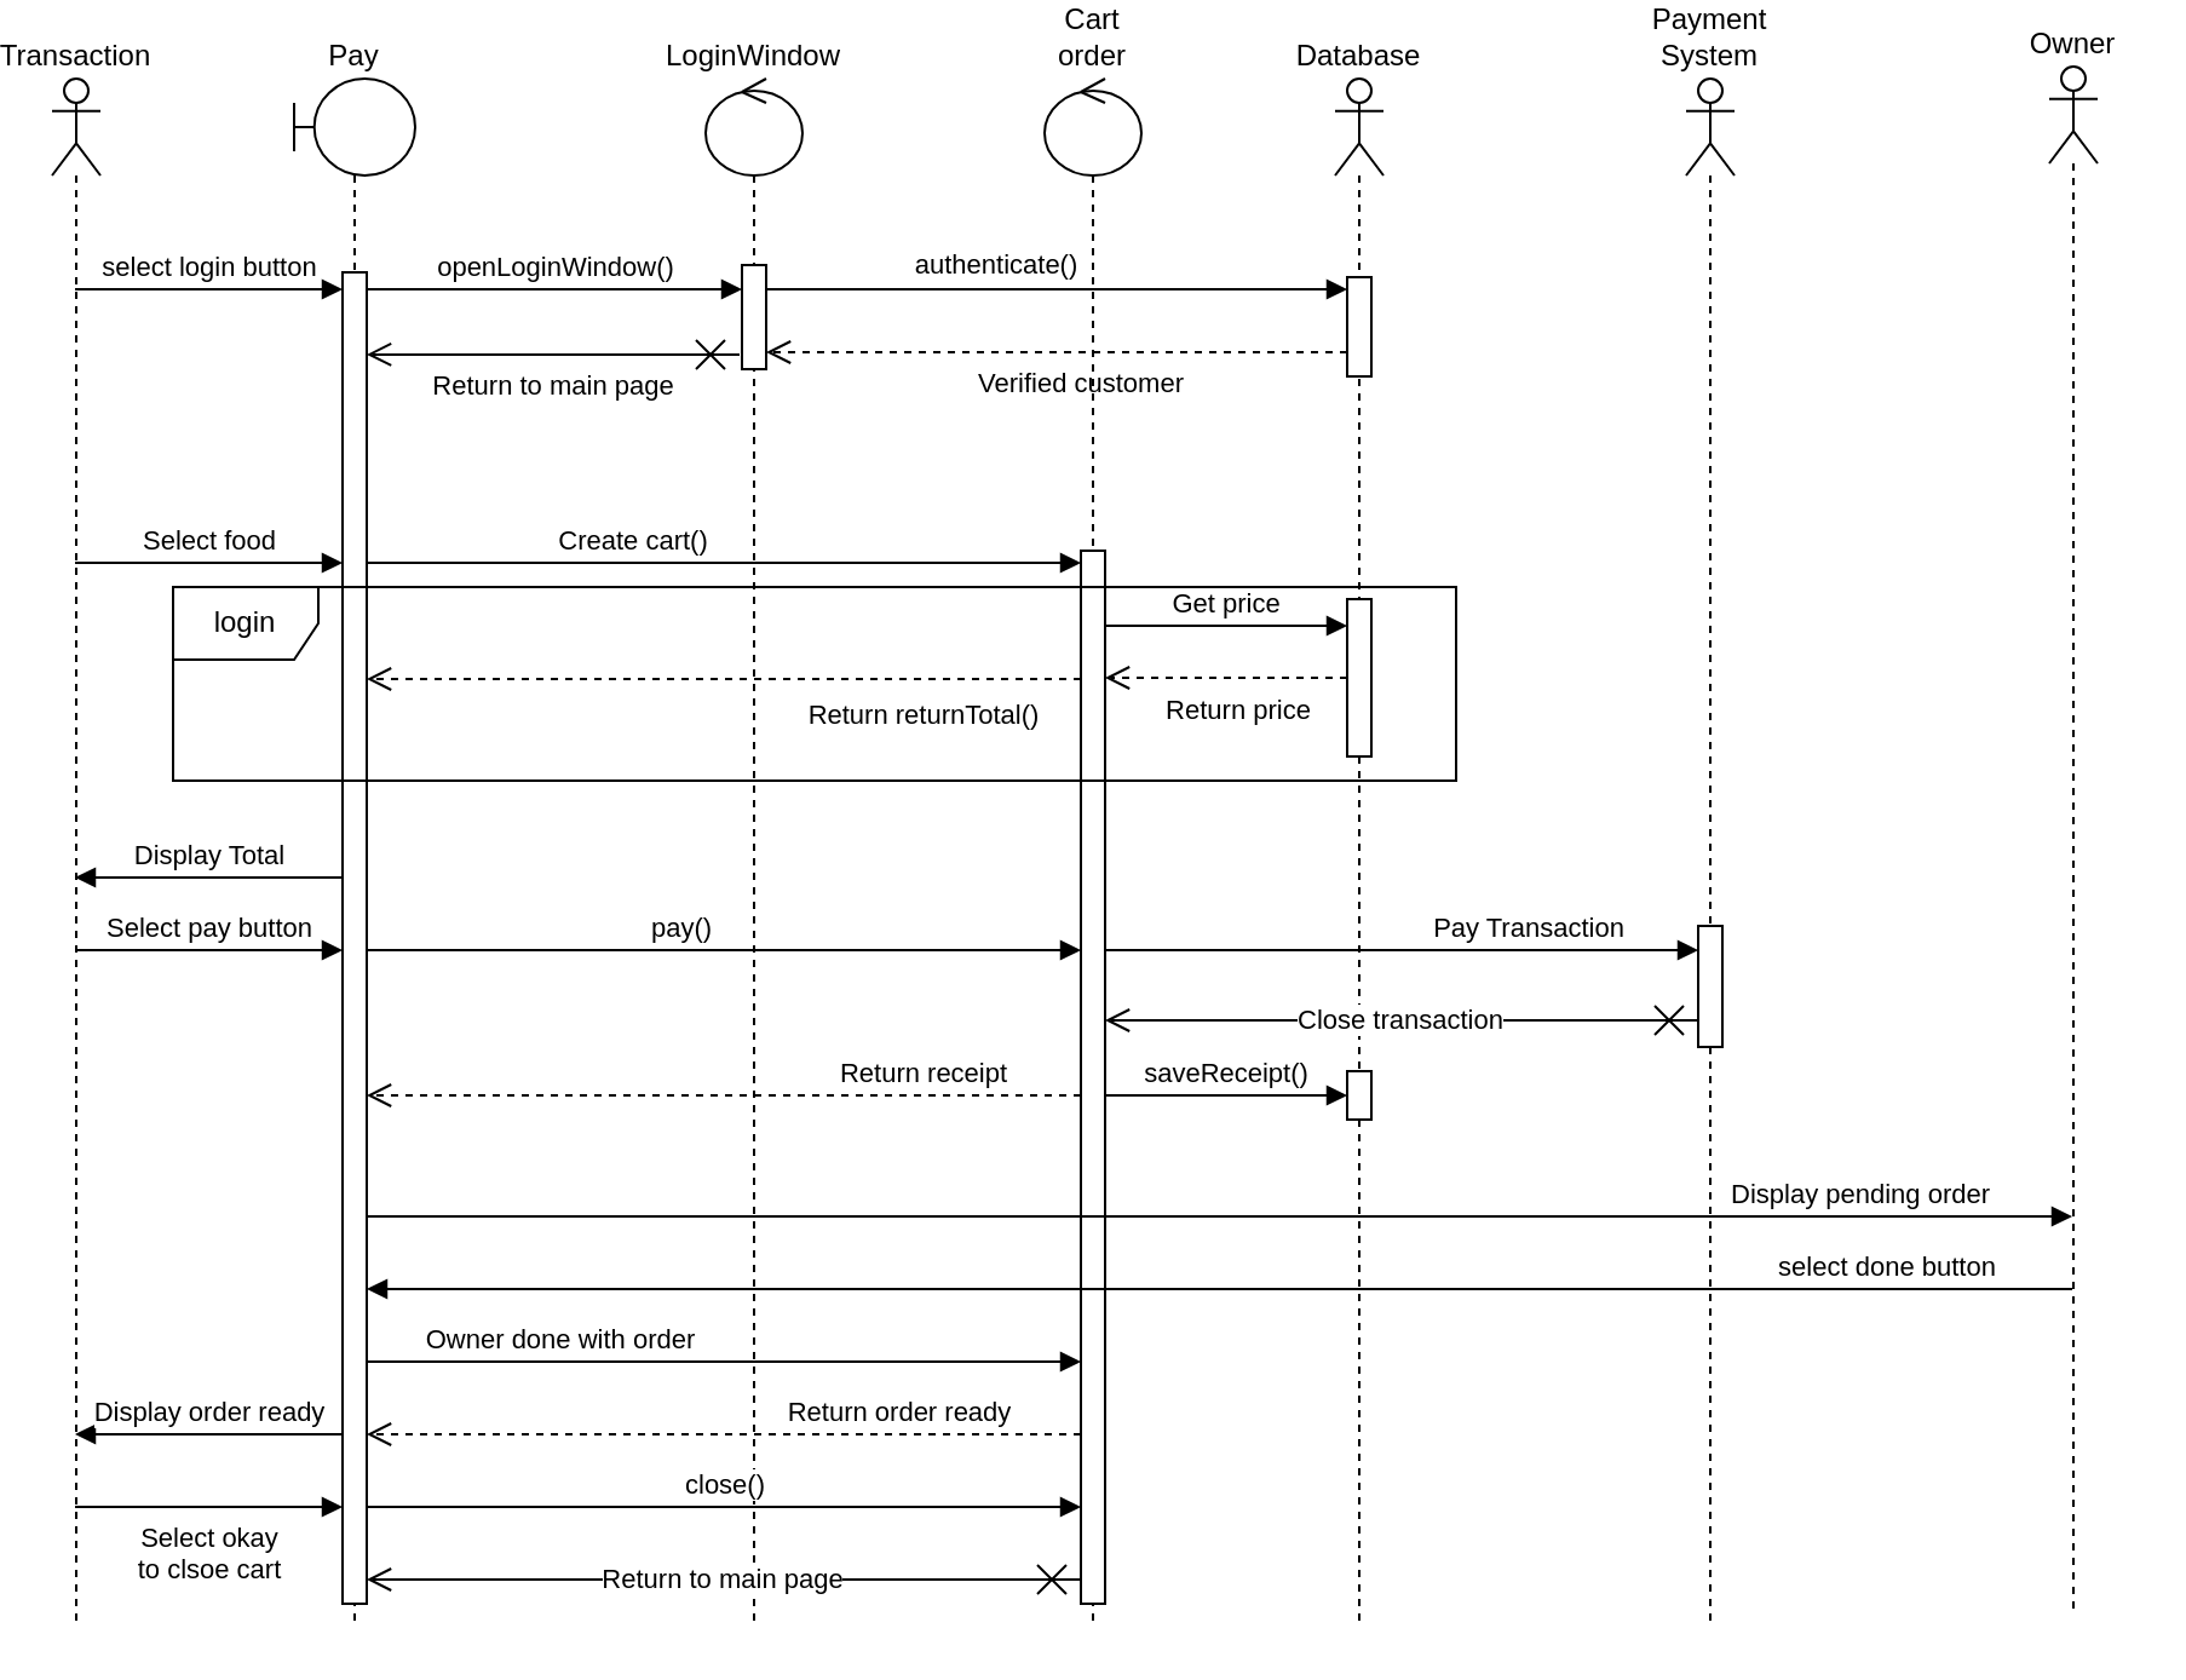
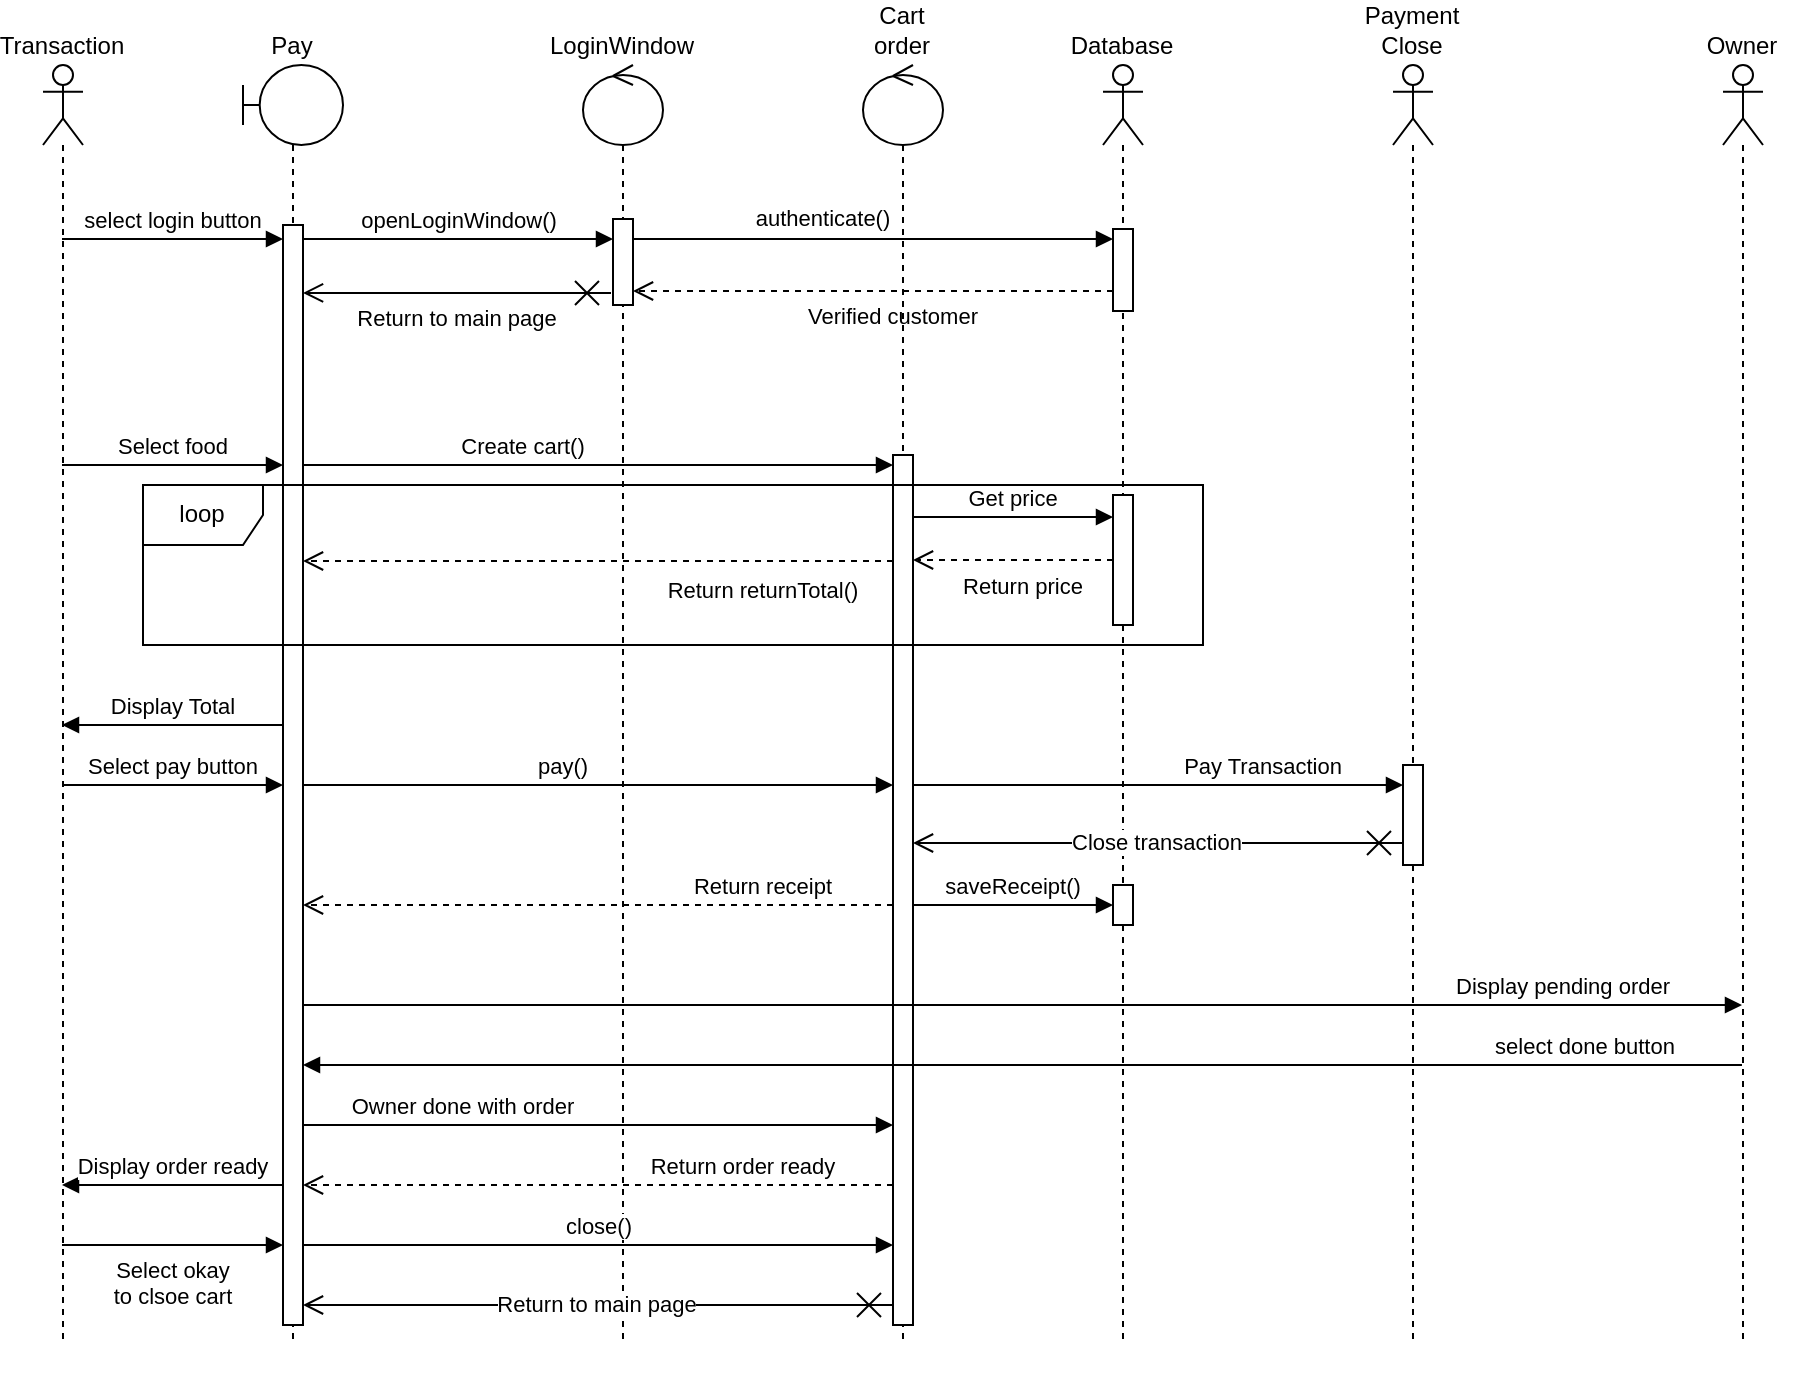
  <mxCell id="0" />
  <mxCell id="1" parent="0" />
  <mxCell id="2" value="Transaction" style="shape=umlLifeline;participant=umlActor;perimeter=lifelinePerimeter;whiteSpace=wrap;html=1;container=1;collapsible=0;recursiveResize=0;verticalAlign=bottom;spacingTop=36;outlineConnect=0;size=40;gradientColor=none;horizontal=1;labelPosition=center;verticalLabelPosition=top;align=center;" parent="1" vertex="1"><mxGeometry x="20" y="20" width="20" height="640" as="geometry" /></mxCell>
  <mxCell id="3" value="LoginWindow" style="shape=umlLifeline;participant=umlControl;perimeter=lifelinePerimeter;whiteSpace=wrap;html=1;container=1;collapsible=0;recursiveResize=0;verticalAlign=bottom;spacingTop=36;outlineConnect=0;labelPosition=center;verticalLabelPosition=top;align=center;" parent="1" vertex="1"><mxGeometry x="290" y="20" width="40" height="640" as="geometry" /></mxCell>
  <mxCell id="4" value="" style="html=1;points=[];perimeter=orthogonalPerimeter;" parent="3" vertex="1"><mxGeometry x="15" y="77" width="10" height="43" as="geometry" /></mxCell>
  <mxCell id="5" value="Pay" style="shape=umlLifeline;participant=umlBoundary;perimeter=lifelinePerimeter;whiteSpace=wrap;html=1;container=1;collapsible=0;recursiveResize=0;verticalAlign=bottom;spacingTop=36;outlineConnect=0;labelPosition=center;verticalLabelPosition=top;align=center;" parent="1" vertex="1"><mxGeometry x="120" y="20" width="50" height="640" as="geometry" /></mxCell>
  <mxCell id="6" value="" style="html=1;points=[];perimeter=orthogonalPerimeter;" parent="5" vertex="1"><mxGeometry x="20" y="80" width="10" height="550" as="geometry" /></mxCell>
  <mxCell id="7" value="openLoginWindow()" style="html=1;verticalAlign=bottom;endArrow=block;rounded=0;" parent="1" source="6" target="4" edge="1"><mxGeometry width="80" relative="1" as="geometry"><mxPoint x="173" y="122" as="sourcePoint" /><mxPoint x="284" y="122" as="targetPoint" /><Array as="points"><mxPoint x="255" y="107" /></Array></mxGeometry></mxCell>
  <mxCell id="8" value="select login button" style="html=1;verticalAlign=bottom;endArrow=block;rounded=0;" parent="1" source="2" target="6" edge="1"><mxGeometry width="80" relative="1" as="geometry"><mxPoint x="50" y="110" as="sourcePoint" /><mxPoint x="111" y="113" as="targetPoint" /><Array as="points"><mxPoint x="120" y="107" /></Array></mxGeometry></mxCell>
  <mxCell id="9" value="authenticate()" style="html=1;verticalAlign=bottom;endArrow=block;rounded=0;" parent="1" source="4" target="12" edge="1"><mxGeometry x="-0.208" y="1" width="80" relative="1" as="geometry"><mxPoint x="362" y="105" as="sourcePoint" /><mxPoint x="528" y="105" as="targetPoint" /><mxPoint as="offset" /><Array as="points"><mxPoint x="513" y="107" /></Array></mxGeometry></mxCell>
  <mxCell id="10" value="Verified customer" style="html=1;verticalAlign=top;endArrow=open;dashed=1;endSize=8;rounded=0;labelPosition=center;verticalLabelPosition=bottom;align=center;" parent="1" source="12" target="4" edge="1"><mxGeometry x="-0.086" relative="1" as="geometry"><mxPoint x="451" y="150" as="sourcePoint" /><mxPoint x="334" y="137" as="targetPoint" /><Array as="points"><mxPoint x="517" y="133" /></Array><mxPoint as="offset" /></mxGeometry></mxCell>
  <mxCell id="11" value="Database" style="shape=umlLifeline;participant=umlActor;perimeter=lifelinePerimeter;whiteSpace=wrap;html=1;container=1;collapsible=0;recursiveResize=0;verticalAlign=bottom;spacingTop=36;outlineConnect=0;labelPosition=center;verticalLabelPosition=top;align=center;" parent="1" vertex="1"><mxGeometry x="550" y="20" width="20" height="640" as="geometry" /></mxCell>
  <mxCell id="12" value="" style="html=1;points=[];perimeter=orthogonalPerimeter;" parent="11" vertex="1"><mxGeometry x="5" y="82" width="10" height="41" as="geometry" /></mxCell>
  <mxCell id="13" value="" style="html=1;points=[];perimeter=orthogonalPerimeter;" parent="11" vertex="1"><mxGeometry x="5" y="215" width="10" height="65" as="geometry" /></mxCell>
  <mxCell id="14" value="" style="html=1;points=[];perimeter=orthogonalPerimeter;" parent="11" vertex="1"><mxGeometry x="5" y="410" width="10" height="20" as="geometry" /></mxCell>
  <mxCell id="15" value="Select food" style="html=1;verticalAlign=bottom;endArrow=block;rounded=0;" parent="1" source="2" target="6" edge="1"><mxGeometry width="80" relative="1" as="geometry"><mxPoint x="50" y="200" as="sourcePoint" /><mxPoint x="130" y="200" as="targetPoint" /><Array as="points"><mxPoint x="120" y="220" /></Array></mxGeometry></mxCell>
  <mxCell id="16" value="Create cart()" style="html=1;verticalAlign=bottom;endArrow=block;rounded=0;" parent="1" source="6" target="18" edge="1"><mxGeometry x="-0.254" width="80" relative="1" as="geometry"><mxPoint x="190" y="244.5" as="sourcePoint" /><mxPoint x="270" y="244.5" as="targetPoint" /><Array as="points"><mxPoint x="300" y="220" /></Array><mxPoint as="offset" /></mxGeometry></mxCell>
  <mxCell id="17" value="Cart order" style="shape=umlLifeline;participant=umlControl;perimeter=lifelinePerimeter;whiteSpace=wrap;html=1;container=1;collapsible=0;recursiveResize=0;verticalAlign=bottom;spacingTop=36;outlineConnect=0;labelPosition=center;verticalLabelPosition=top;align=center;" parent="1" vertex="1"><mxGeometry x="430" y="20" width="40" height="640" as="geometry" /></mxCell>
  <mxCell id="18" value="" style="html=1;points=[];perimeter=orthogonalPerimeter;" parent="17" vertex="1"><mxGeometry x="15" y="195" width="10" height="435" as="geometry" /></mxCell>
  <mxCell id="19" value="Get price" style="html=1;verticalAlign=bottom;endArrow=block;rounded=0;" parent="1" source="18" target="13" edge="1"><mxGeometry width="80" relative="1" as="geometry"><mxPoint x="460" y="280" as="sourcePoint" /><mxPoint x="540" y="280" as="targetPoint" /><Array as="points"><mxPoint x="483" y="246" /></Array></mxGeometry></mxCell>
  <mxCell id="20" value="Return price" style="html=1;verticalAlign=top;endArrow=open;dashed=1;endSize=8;rounded=0;labelPosition=center;verticalLabelPosition=bottom;align=center;" parent="1" source="13" target="18" edge="1"><mxGeometry x="-0.1" relative="1" as="geometry"><mxPoint x="520" y="300" as="sourcePoint" /><mxPoint x="460" y="290" as="targetPoint" /><mxPoint as="offset" /></mxGeometry></mxCell>
  <mxCell id="21" value="Return returnTotal()" style="html=1;verticalAlign=top;endArrow=open;dashed=1;endSize=8;rounded=0;labelPosition=center;verticalLabelPosition=bottom;align=center;" parent="1" source="18" target="6" edge="1"><mxGeometry x="-0.559" y="2" relative="1" as="geometry"><mxPoint x="260" y="360" as="sourcePoint" /><mxPoint x="150" y="360" as="targetPoint" /><Array as="points"><mxPoint x="237" y="268" /></Array><mxPoint as="offset" /></mxGeometry></mxCell>
- <mxCell id="22" value="login" style="shape=umlFrame;whiteSpace=wrap;html=1;" parent="1" vertex="1"><mxGeometry x="70" y="230" width="530" height="80" as="geometry" /></mxCell>
+ <mxCell id="22" value="loop" style="shape=umlFrame;whiteSpace=wrap;html=1;" parent="1" vertex="1"><mxGeometry x="70" y="230" width="530" height="80" as="geometry" /></mxCell>
  <mxCell id="23" value="Display Total" style="html=1;verticalAlign=bottom;endArrow=block;rounded=0;" parent="1" source="6" target="2" edge="1"><mxGeometry width="80" relative="1" as="geometry"><mxPoint x="122" y="360" as="sourcePoint" /><mxPoint x="70" y="360" as="targetPoint" /><Array as="points"><mxPoint x="120" y="350" /></Array></mxGeometry></mxCell>
  <mxCell id="24" value="Select pay button" style="html=1;verticalAlign=bottom;endArrow=block;rounded=0;" parent="1" source="2" target="6" edge="1"><mxGeometry width="80" relative="1" as="geometry"><mxPoint x="50" y="388" as="sourcePoint" /><mxPoint x="130" y="388" as="targetPoint" /><Array as="points"><mxPoint x="100" y="380" /></Array></mxGeometry></mxCell>
- <mxCell id="25" value="Payment System" style="shape=umlLifeline;participant=umlActor;perimeter=lifelinePerimeter;whiteSpace=wrap;html=1;container=1;collapsible=0;recursiveResize=0;verticalAlign=bottom;spacingTop=36;outlineConnect=0;labelPosition=center;verticalLabelPosition=top;align=center;" parent="1" vertex="1"><mxGeometry x="695" y="20" width="20" height="640" as="geometry" /></mxCell>
+ <mxCell id="25" value="Payment Close" style="shape=umlLifeline;participant=umlActor;perimeter=lifelinePerimeter;whiteSpace=wrap;html=1;container=1;collapsible=0;recursiveResize=0;verticalAlign=bottom;spacingTop=36;outlineConnect=0;labelPosition=center;verticalLabelPosition=top;align=center;" parent="1" vertex="1"><mxGeometry x="695" y="20" width="20" height="640" as="geometry" /></mxCell>
  <mxCell id="26" value="" style="html=1;points=[];perimeter=orthogonalPerimeter;" parent="25" vertex="1"><mxGeometry x="5" y="350" width="10" height="50" as="geometry" /></mxCell>
  <mxCell id="27" value="pay()" style="html=1;verticalAlign=bottom;endArrow=block;rounded=0;" parent="1" source="6" target="18" edge="1"><mxGeometry x="-0.119" width="80" relative="1" as="geometry"><mxPoint x="210" y="350" as="sourcePoint" /><mxPoint x="290" y="350" as="targetPoint" /><Array as="points"><mxPoint x="390" y="380" /></Array><mxPoint as="offset" /></mxGeometry></mxCell>
- <mxCell id="28" value="Owner" style="shape=umlLifeline;participant=umlActor;perimeter=lifelinePerimeter;whiteSpace=wrap;html=1;container=1;collapsible=0;recursiveResize=0;verticalAlign=bottom;spacingTop=36;outlineConnect=0;labelPosition=center;verticalLabelPosition=top;align=center;" parent="1" vertex="1"><mxGeometry x="845" y="15" width="20" height="640" as="geometry" /></mxCell>
+ <mxCell id="28" value="Owner" style="shape=umlLifeline;participant=umlActor;perimeter=lifelinePerimeter;whiteSpace=wrap;html=1;container=1;collapsible=0;recursiveResize=0;verticalAlign=bottom;spacingTop=36;outlineConnect=0;labelPosition=center;verticalLabelPosition=top;align=center;" parent="1" vertex="1"><mxGeometry x="860" y="20" width="20" height="640" as="geometry" /></mxCell>
  <mxCell id="29" value="Return receipt" style="html=1;verticalAlign=bottom;endArrow=open;dashed=1;endSize=8;rounded=0;" parent="1" source="18" target="6" edge="1"><mxGeometry x="-0.559" relative="1" as="geometry"><mxPoint x="380" y="410" as="sourcePoint" /><mxPoint x="300" y="410" as="targetPoint" /><Array as="points"><mxPoint x="360" y="440" /></Array><mxPoint as="offset" /></mxGeometry></mxCell>
  <mxCell id="30" value="Pay Transaction" style="html=1;verticalAlign=bottom;endArrow=block;rounded=0;" parent="1" source="18" target="26" edge="1"><mxGeometry x="0.429" width="80" relative="1" as="geometry"><mxPoint x="520" y="350" as="sourcePoint" /><mxPoint x="600" y="350" as="targetPoint" /><Array as="points"><mxPoint x="660" y="380" /></Array><mxPoint as="offset" /></mxGeometry></mxCell>
  <mxCell id="31" value="Display pending order" style="html=1;verticalAlign=bottom;endArrow=block;rounded=0;" parent="1" source="6" target="28" edge="1"><mxGeometry x="0.751" width="80" relative="1" as="geometry"><mxPoint x="160" y="480" as="sourcePoint" /><mxPoint x="390" y="480" as="targetPoint" /><Array as="points"><mxPoint x="810" y="490" /></Array><mxPoint as="offset" /></mxGeometry></mxCell>
  <mxCell id="32" value="select done button" style="html=1;verticalAlign=bottom;endArrow=block;rounded=0;" parent="1" source="28" target="6" edge="1"><mxGeometry x="-0.779" width="80" relative="1" as="geometry"><mxPoint x="640" y="520" as="sourcePoint" /><mxPoint x="540" y="520" as="targetPoint" /><Array as="points"><mxPoint x="800" y="520" /></Array><mxPoint x="1" as="offset" /></mxGeometry></mxCell>
  <mxCell id="33" value="saveReceipt()" style="html=1;verticalAlign=bottom;endArrow=block;rounded=0;" parent="1" source="18" target="14" edge="1"><mxGeometry width="80" relative="1" as="geometry"><mxPoint x="470" y="440" as="sourcePoint" /><mxPoint x="550" y="440" as="targetPoint" /><Array as="points"><mxPoint x="490" y="440" /></Array></mxGeometry></mxCell>
  <mxCell id="34" value="Return order ready" style="html=1;verticalAlign=bottom;endArrow=open;dashed=1;endSize=8;rounded=0;" parent="1" source="18" target="6" edge="1"><mxGeometry x="-0.491" relative="1" as="geometry"><mxPoint x="395" y="580" as="sourcePoint" /><mxPoint x="225" y="580" as="targetPoint" /><Array as="points"><mxPoint x="400" y="580" /></Array><mxPoint as="offset" /></mxGeometry></mxCell>
  <mxCell id="35" value="Display order ready" style="html=1;verticalAlign=bottom;endArrow=block;rounded=0;" parent="1" source="6" target="2" edge="1"><mxGeometry width="80" relative="1" as="geometry"><mxPoint x="120" y="580" as="sourcePoint" /><mxPoint x="60" y="580" as="targetPoint" /><Array as="points"><mxPoint x="100" y="580" /></Array></mxGeometry></mxCell>
  <mxCell id="36" value="Owner done with order" style="html=1;verticalAlign=bottom;endArrow=block;rounded=0;" parent="1" source="6" target="18" edge="1"><mxGeometry x="-0.458" width="80" relative="1" as="geometry"><mxPoint x="280" y="560" as="sourcePoint" /><mxPoint x="360" y="560" as="targetPoint" /><Array as="points"><mxPoint x="400" y="550" /></Array><mxPoint as="offset" /></mxGeometry></mxCell>
  <mxCell id="37" value="Return to main page" style="endArrow=open;startArrow=cross;endFill=0;startFill=0;endSize=8;startSize=10;html=1;rounded=0;labelPosition=center;verticalLabelPosition=bottom;align=center;verticalAlign=top;exitX=-0.1;exitY=0.86;exitDx=0;exitDy=0;exitPerimeter=0;" edge="1" parent="1" source="4" target="6"><mxGeometry width="160" relative="1" as="geometry"><mxPoint x="305" y="159" as="sourcePoint" /><mxPoint x="152" y="159" as="targetPoint" /></mxGeometry></mxCell>
  <mxCell id="38" value="Close transaction" style="endArrow=open;startArrow=cross;endFill=0;startFill=0;endSize=8;startSize=10;html=1;rounded=0;" edge="1" parent="1" source="26" target="18"><mxGeometry width="160" relative="1" as="geometry"><mxPoint x="646" y="407" as="sourcePoint" /><mxPoint x="493" y="407" as="targetPoint" /><Array as="points"><mxPoint x="655" y="409" /></Array></mxGeometry></mxCell>
  <mxCell id="39" value="Select okay&lt;br&gt;to clsoe cart" style="html=1;verticalAlign=top;endArrow=block;rounded=0;labelPosition=center;verticalLabelPosition=bottom;align=center;" edge="1" parent="1" source="2" target="6"><mxGeometry width="80" relative="1" as="geometry"><mxPoint x="45" y="659" as="sourcePoint" /><mxPoint x="125" y="659" as="targetPoint" /><Array as="points"><mxPoint x="100" y="610" /></Array></mxGeometry></mxCell>
  <mxCell id="40" value="close()" style="html=1;verticalAlign=bottom;endArrow=block;rounded=0;" edge="1" parent="1" source="6" target="18"><mxGeometry width="80" relative="1" as="geometry"><mxPoint x="210" y="610" as="sourcePoint" /><mxPoint x="290" y="610" as="targetPoint" /><Array as="points"><mxPoint x="350" y="610" /></Array></mxGeometry></mxCell>
  <mxCell id="41" value="Return to main page" style="endArrow=open;startArrow=cross;endFill=0;startFill=0;endSize=8;startSize=10;html=1;rounded=0;" edge="1" parent="1" source="18" target="6"><mxGeometry width="160" relative="1" as="geometry"><mxPoint x="382.5" y="640" as="sourcePoint" /><mxPoint x="237.5" y="640" as="targetPoint" /><Array as="points"><mxPoint x="180" y="640" /></Array></mxGeometry></mxCell>
